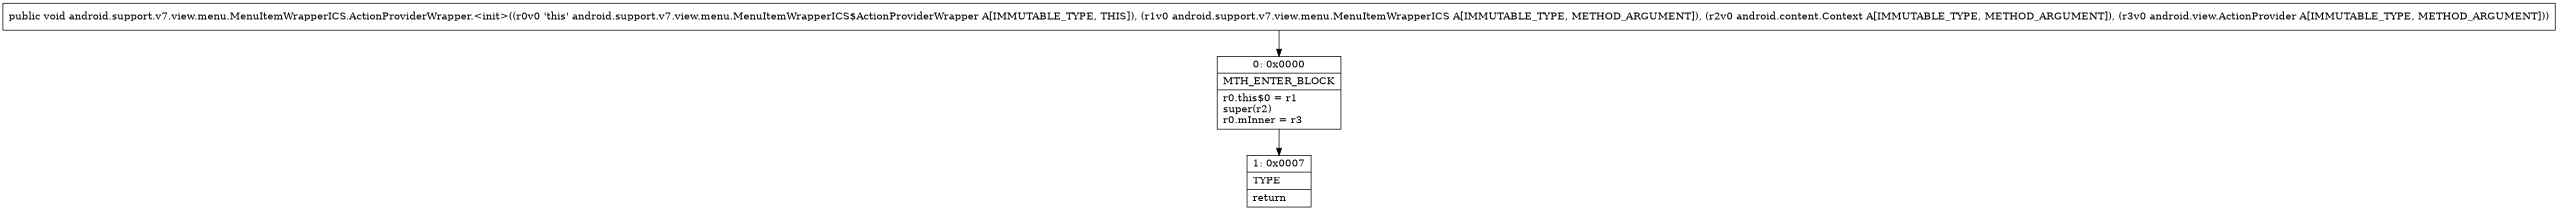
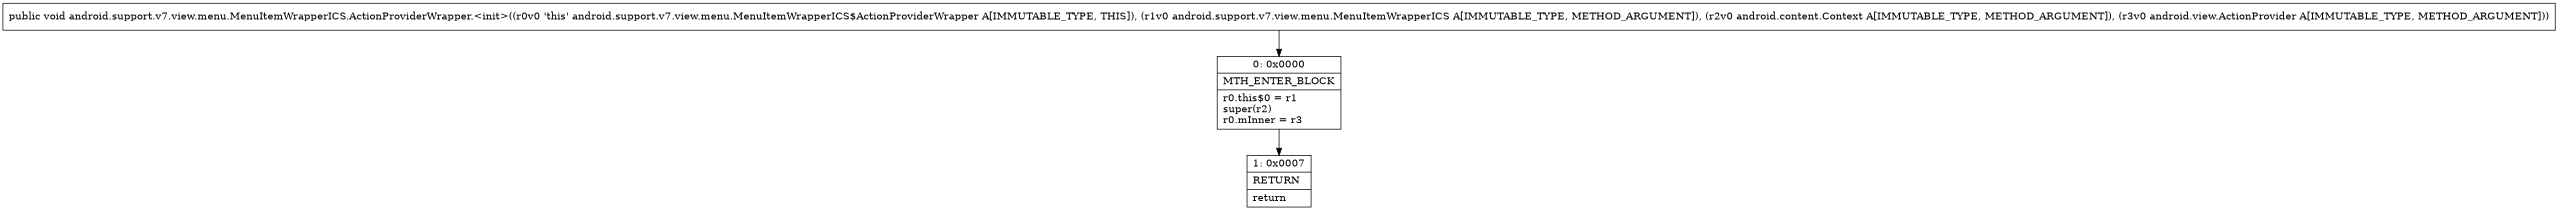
  digraph {
    node [shape=record]
    n1 [label="{0\:\ 0x0000|MTH_ENTER_BLOCK\l|r0.this$0 = r1\lsuper(r2)\lr0.mInner = r3\l}"]
-   n2 [label="{1\:\ 0x0007|TYPE\l|return\l}"]
+   n2 [label="{1\:\ 0x0007|RETURN\l|return\l}"]
    n3 [label="{public void android.support.v7.view.menu.MenuItemWrapperICS.ActionProviderWrapper.\<init\>((r0v0 'this' android.support.v7.view.menu.MenuItemWrapperICS$ActionProviderWrapper A[IMMUTABLE_TYPE, THIS]), (r1v0 android.support.v7.view.menu.MenuItemWrapperICS A[IMMUTABLE_TYPE, METHOD_ARGUMENT]), (r2v0 android.content.Context A[IMMUTABLE_TYPE, METHOD_ARGUMENT]), (r3v0 android.view.ActionProvider A[IMMUTABLE_TYPE, METHOD_ARGUMENT])) }"]
    n1 -> n2
    n3 -> n1
  }
